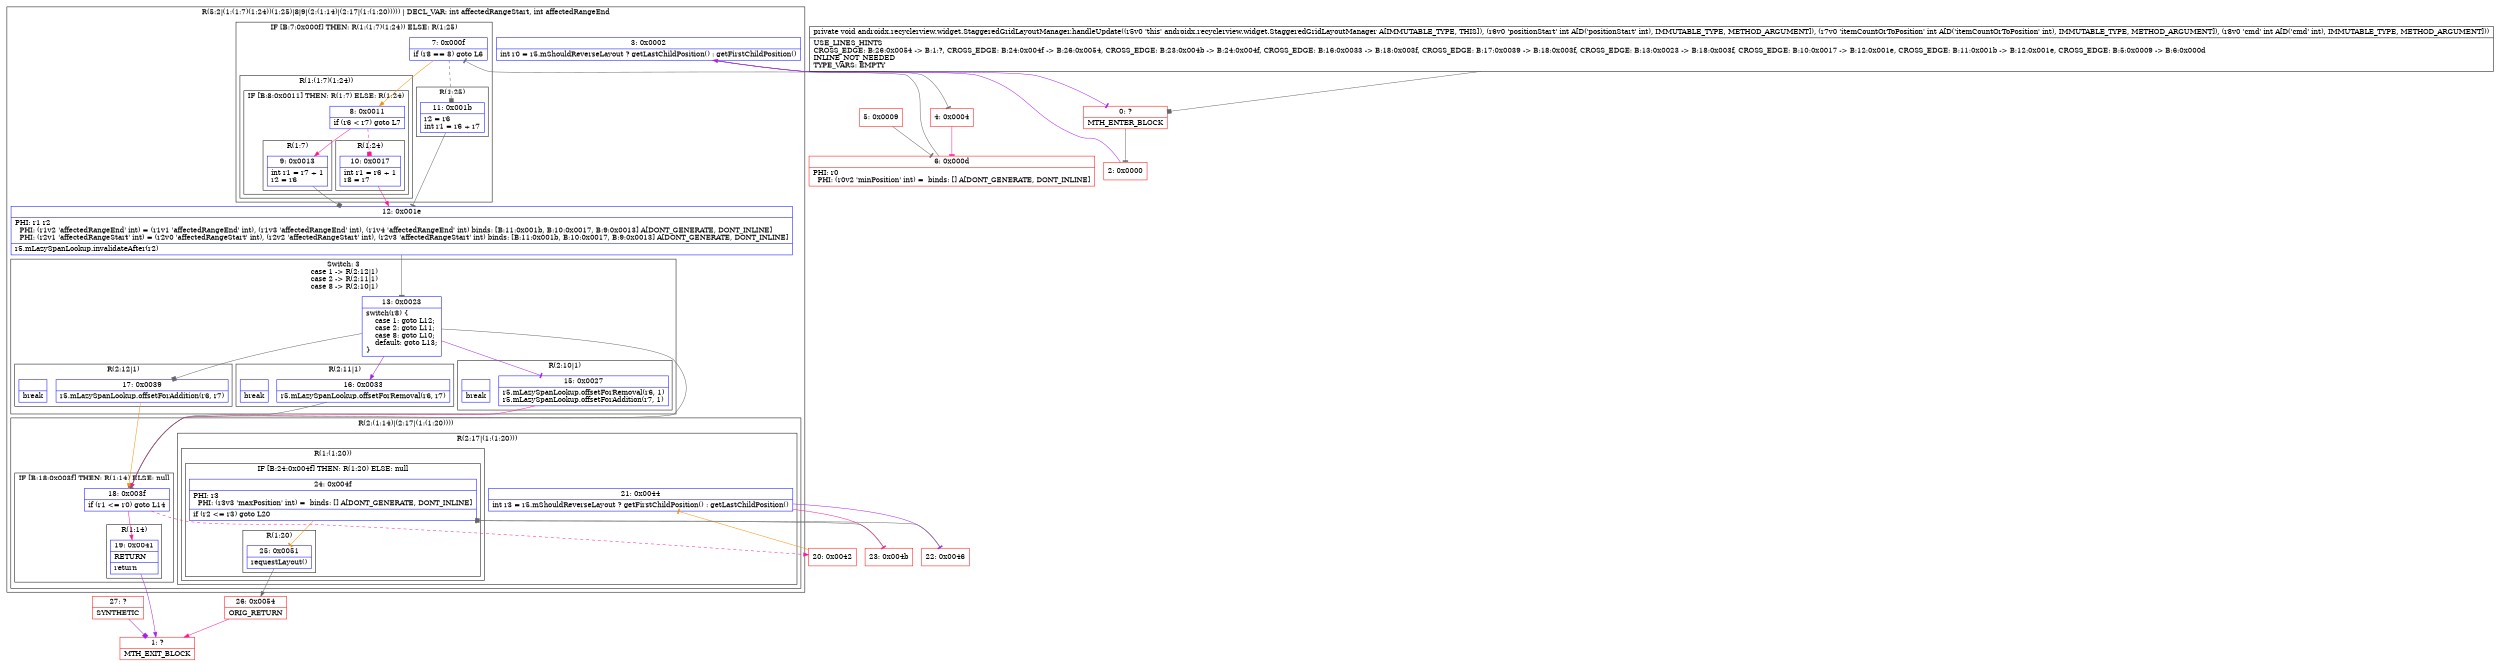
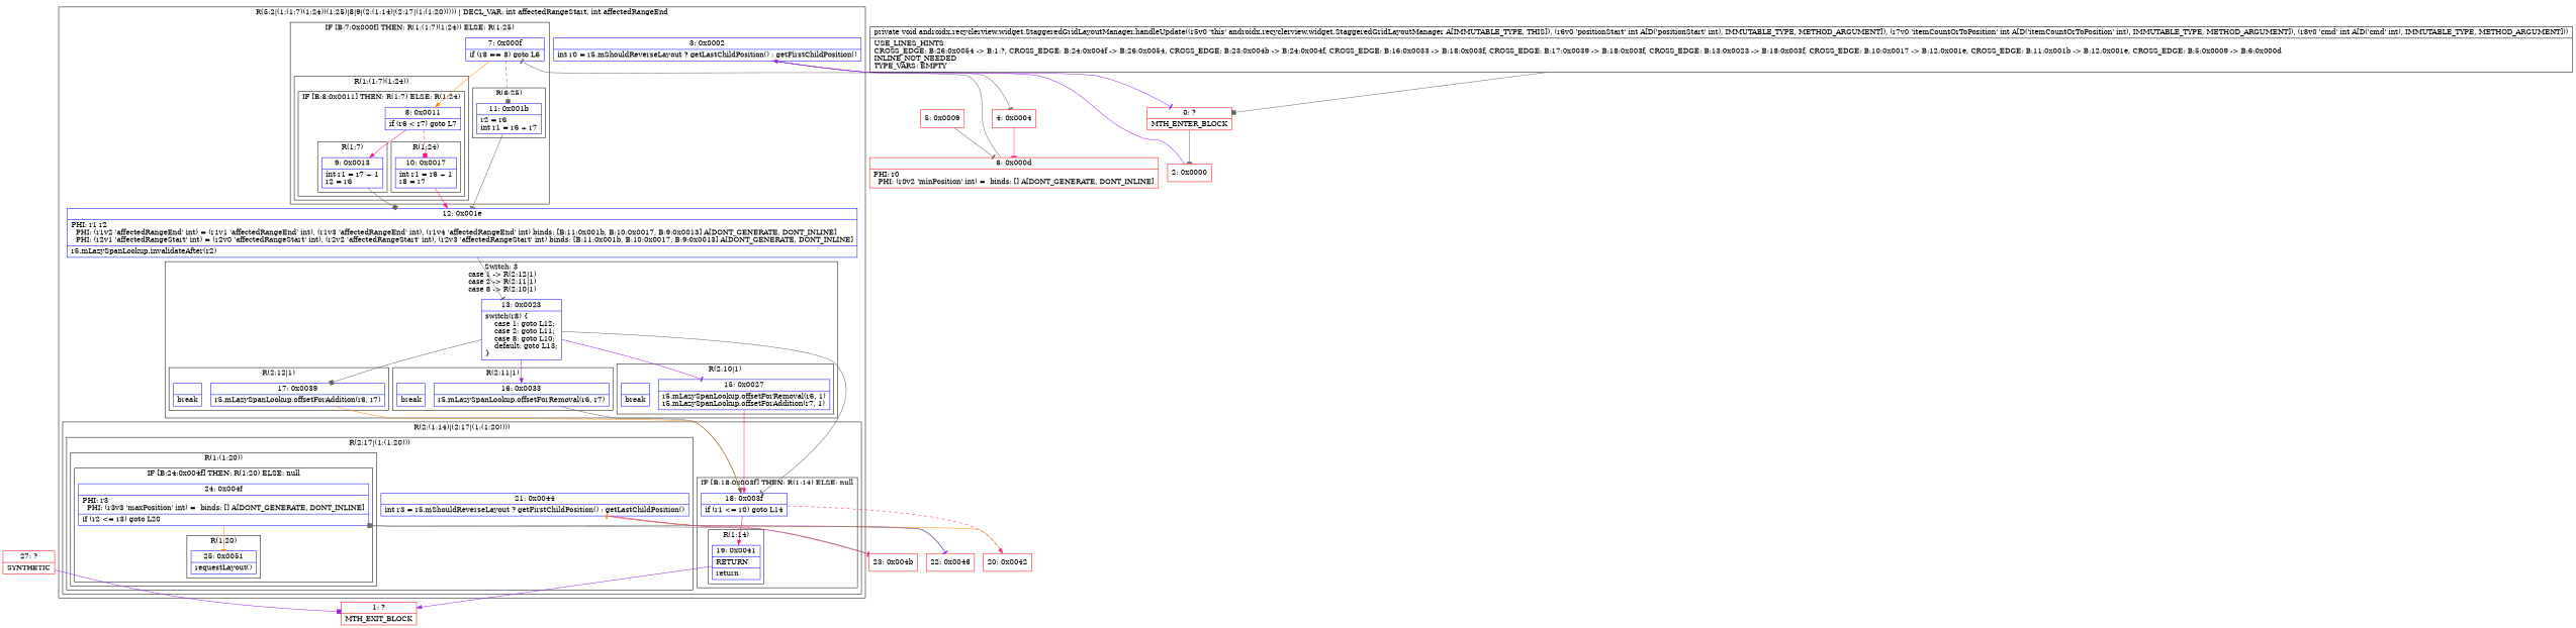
  digraph {
    node [color=blue shape=record]
    edge [arrowhead=tee color=gray40]
    n1 [label="{9\:\ 0x0013|int r1 = r7 + 1\lr2 = r6\l}"]
    n2 [label="{10\:\ 0x0017|int r1 = r6 + 1\lr8 = r7\l}"]
    n3 [label="{8\:\ 0x0011|if (r6 \< r7) goto L7\l}"]
    n4 [label="{11\:\ 0x001b|r2 = r6\lint r1 = r6 + r7\l}"]
    n5 [label="{7\:\ 0x000f|if (r8 == 8) goto L6\l}"]
    n6 [label="{17\:\ 0x0039|r5.mLazySpanLookup.offsetForAddition(r6, r7)\l}"]
    n7 [label="{|break\l}"]
    n8 [label="{16\:\ 0x0033|r5.mLazySpanLookup.offsetForRemoval(r6, r7)\l}"]
    n9 [label="{|break\l}"]
    n10 [label="{15\:\ 0x0027|r5.mLazySpanLookup.offsetForRemoval(r6, 1)\lr5.mLazySpanLookup.offsetForAddition(r7, 1)\l}"]
    n11 [label="{|break\l}"]
    n12 [label="{13\:\ 0x0023|switch(r8) \{\l    case 1: goto L12;\l    case 2: goto L11;\l    case 8: goto L10;\l    default: goto L13;\l\}\l}"]
    n13 [label="{19\:\ 0x0041|RETURN\l|return\l}"]
    n14 [label="{18\:\ 0x003f|if (r1 \<= r0) goto L14\l}"]
    n15 [label="{25\:\ 0x0051|requestLayout()\l}"]
    n16 [label="{24\:\ 0x004f|PHI: r3 \l  PHI: (r3v3 'maxPosition' int) =  binds: [] A[DONT_GENERATE, DONT_INLINE]\l|if (r2 \<= r3) goto L20\l}"]
    n17 [label="{21\:\ 0x0044|int r3 = r5.mShouldReverseLayout ? getFirstChildPosition() : getLastChildPosition()\l}"]
    n18 [label="{3\:\ 0x0002|int r0 = r5.mShouldReverseLayout ? getLastChildPosition() : getFirstChildPosition()\l}"]
    n19 [label="{12\:\ 0x001e|PHI: r1 r2 \l  PHI: (r1v2 'affectedRangeEnd' int) = (r1v1 'affectedRangeEnd' int), (r1v3 'affectedRangeEnd' int), (r1v4 'affectedRangeEnd' int) binds: [B:11:0x001b, B:10:0x0017, B:9:0x0013] A[DONT_GENERATE, DONT_INLINE]\l  PHI: (r2v1 'affectedRangeStart' int) = (r2v0 'affectedRangeStart' int), (r2v2 'affectedRangeStart' int), (r2v3 'affectedRangeStart' int) binds: [B:11:0x001b, B:10:0x0017, B:9:0x0013] A[DONT_GENERATE, DONT_INLINE]\l|r5.mLazySpanLookup.invalidateAfter(r2)\l}"]
    n20 [color=red label="{1\:\ ?|MTH_EXIT_BLOCK\l}"]
    n21 [color=red label="{20\:\ 0x0042}"]
-   n22 [color=red label="{26\:\ 0x0054|ORIG_RETURN\l}"]
    n23 [color=red label="{22\:\ 0x0046}"]
    n24 [color=red label="{23\:\ 0x004b}"]
    n25 [color=red label="{4\:\ 0x0004}"]
    n26 [color=red label="{0\:\ ?|MTH_ENTER_BLOCK\l}"]
    n27 [color=red label="{6\:\ 0x000d|PHI: r0 \l  PHI: (r0v2 'minPosition' int) =  binds: [] A[DONT_GENERATE, DONT_INLINE]\l}"]
    n28 [color=red label="{5\:\ 0x0009}"]
    n29 [color=red label="{27\:\ ?|SYNTHETIC\l}"]
    n30 [color=red label="{2\:\ 0x0000}"]
    n31 [label="{private void androidx.recyclerview.widget.StaggeredGridLayoutManager.handleUpdate((r5v0 'this' androidx.recyclerview.widget.StaggeredGridLayoutManager A[IMMUTABLE_TYPE, THIS]), (r6v0 'positionStart' int A[D('positionStart' int), IMMUTABLE_TYPE, METHOD_ARGUMENT]), (r7v0 'itemCountOrToPosition' int A[D('itemCountOrToPosition' int), IMMUTABLE_TYPE, METHOD_ARGUMENT]), (r8v0 'cmd' int A[D('cmd' int), IMMUTABLE_TYPE, METHOD_ARGUMENT]))  | USE_LINES_HINTS\lCROSS_EDGE: B:26:0x0054 \-\> B:1:?, CROSS_EDGE: B:24:0x004f \-\> B:26:0x0054, CROSS_EDGE: B:23:0x004b \-\> B:24:0x004f, CROSS_EDGE: B:16:0x0033 \-\> B:18:0x003f, CROSS_EDGE: B:17:0x0039 \-\> B:18:0x003f, CROSS_EDGE: B:13:0x0023 \-\> B:18:0x003f, CROSS_EDGE: B:10:0x0017 \-\> B:12:0x001e, CROSS_EDGE: B:11:0x001b \-\> B:12:0x001e, CROSS_EDGE: B:5:0x0009 \-\> B:6:0x000d\lINLINE_NOT_NEEDED\lTYPE_VARS: EMPTY\l}" color=""]
    subgraph cluster_1 {
      label="R(5:2|(1:(1:7)(1:24))(1:25)|8|9|(2:(1:14)|(2:17|(1:(1:20))))) | DECL_VAR: int affectedRangeStart, int affectedRangeEnd\l"
      n18
      n19
      subgraph cluster_2 {
        label="IF [B:7:0x000f] THEN: R(1:(1:7)(1:24)) ELSE: R(1:25)"
        n5
        subgraph cluster_3 {
          label="R(1:(1:7)(1:24))"
          subgraph cluster_4 {
            label="IF [B:8:0x0011] THEN: R(1:7) ELSE: R(1:24)"
            n3
            subgraph cluster_5 {
              label="R(1:7)"
              n1
            }
            subgraph cluster_6 {
              label="R(1:24)"
              n2
            }
          }
        }
        subgraph cluster_7 {
-         label="R(1:25)"
+         label="R(6:25)"
          n4
        }
      }
      subgraph cluster_8 {
        label="Switch: 3\n case 1 -> R(2:12|1)\n case 2 -> R(2:11|1)\n case 8 -> R(2:10|1)"
        n12
        subgraph cluster_9 {
          label="R(2:12|1)"
          n6
          n7
        }
        subgraph cluster_10 {
          label="R(2:11|1)"
          n8
          n9
        }
        subgraph cluster_11 {
          label="R(2:10|1)"
          n10
          n11
        }
      }
      subgraph cluster_12 {
        label="R(2:(1:14)|(2:17|(1:(1:20))))"
        subgraph cluster_13 {
          label="IF [B:18:0x003f] THEN: R(1:14) ELSE: null"
          n14
          subgraph cluster_14 {
            label="R(1:14)"
            n13
          }
        }
        subgraph cluster_15 {
          label="R(2:17|(1:(1:20)))"
          n17
          subgraph cluster_16 {
            label="R(1:(1:20))"
            subgraph cluster_17 {
              label="IF [B:24:0x004f] THEN: R(1:20) ELSE: null"
              n16
              subgraph cluster_18 {
                label="R(1:20)"
                n15
              }
            }
          }
        }
      }
    }
    n1 -> n19 [arrowhead=box]
    n2 -> n19 [arrowhead=normal color=deeppink]
    n3 -> n1 [arrowhead=normal color=deeppink]
    n3 -> n2 [arrowhead=box color=deeppink style=dashed]
    n4 -> n19
    n5 -> n3 [arrowhead=normal color=darkorange]
    n5 -> n4 [arrowhead=box style=dashed]
    n6 -> n14 [arrowhead=normal color=darkorange]
    n8 -> n14 [arrowhead=normal]
    n10 -> n14 [arrowhead=normal color=deeppink]
    n12 -> n6 [arrowhead=box]
    n12 -> n8 [arrowhead=normal color=purple]
    n12 -> n10 [color=purple]
    n12 -> n14
    n13 -> n20 [arrowhead=normal color=purple]
    n14 -> n13 [arrowhead=normal color=deeppink]
    n14 -> n21 [arrowhead=normal color=deeppink style=dashed]
-   n15 -> n22 [arrowhead=normal]
    n16 -> n15 [color=darkorange]
    n17 -> n23 [color=purple]
    n17 -> n24 [color=deeppink]
    n18 -> n25
    n18 -> n26 [color=purple]
    n19 -> n12
    n21 -> n17 [color=darkorange]
-   n22 -> n20 [arrowhead=normal color=deeppink]
    n23 -> n16
    n24 -> n16 [arrowhead=box]
    n25 -> n27 [color=deeppink]
    n26 -> n30
    n27 -> n5
    n28 -> n27
    n29 -> n20 [arrowhead=box color=purple]
    n30 -> n18 [arrowhead=normal color=purple]
    n31 -> n26 [arrowhead=box]
  }
